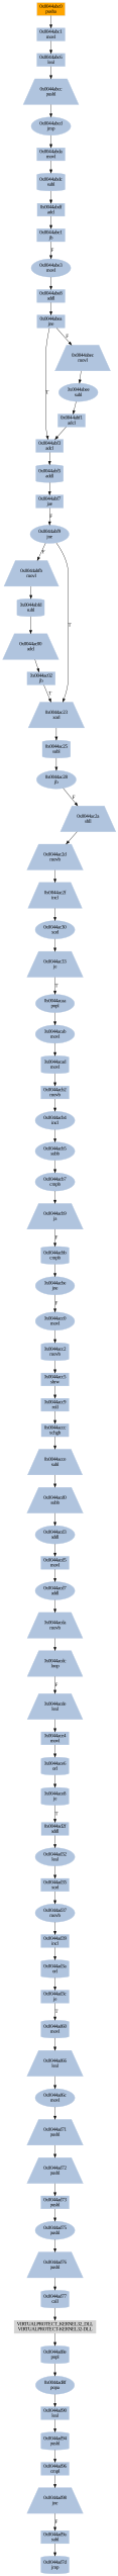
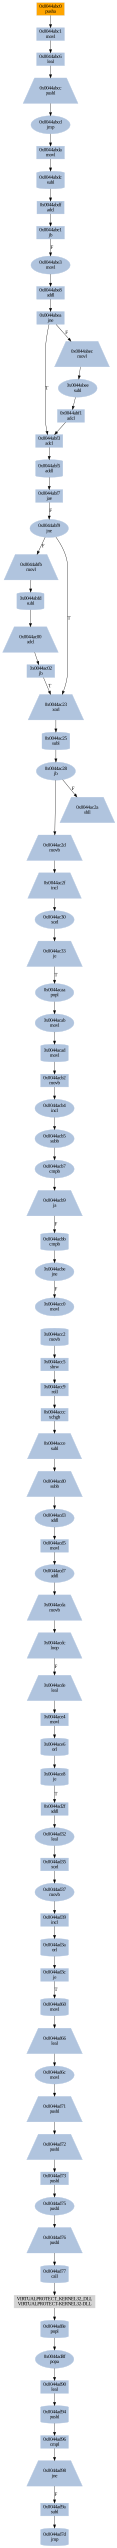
  strict digraph {
    fontname="Liberation Serif"
    node [color=lightsteelblue fillcolor=lightsteelblue fontname="Liberation Serif" shape=box style=filled]
    edge [color="#000000" fontname="Liberation Serif"]
    n1 [label="0x0044ad96\ncmpl"]
    n2 [label="0x0044ad98\njne" shape=trapezium]
    n3 [label="0x0044ad9a\nsubl"]
    n4 [label="0x0044ad7d\njmp" shape=cylinder]
    n5 [label="0x0044abc1\nmovl"]
    n6 [label="0x0044abc6\nleal"]
    n7 [label="0x0044abcc\npushl" shape=trapezium]
    n8 [label="0x0044abcd\njmp" shape=ellipse]
    n9 [label="0x0044ac2d\nmovb" shape=trapezium]
    n10 [label="0x0044ac2f\nincl" shape=trapezium]
    n11 [label="0x0044ac30\nxorl" shape=ellipse]
    n12 [label="0x0044ac33\nje" shape=trapezium]
    n13 [label="0x0044ad39\nincl"]
    n14 [label="0x0044ad3a\norl" shape=cylinder]
    n15 [label="0x0044ad3c\nje"]
    n16 [label="0x0044ad60\nmovl" shape=cylinder]
    n17 [label="0x0044ad71\npushl" shape=trapezium]
    n18 [label="0x0044ad72\npushl" shape=trapezium]
    n19 [label="0x0044ad73\npushl"]
    n20 [label="0x0044ad75\npushl" shape=ellipse]
    n21 [label="0x0044acaa\npopl" shape=ellipse]
    n22 [label="0x0044acab\nmovl" shape=ellipse]
    n23 [label="0x0044acad\nmovl" shape=cylinder]
    n24 [label="0x0044acb2\nmovb"]
    n25 [label="0x0044acb4\nincl" shape=ellipse]
    n26 [label="0x0044abea\njne"]
    n27 [label="0x0044abf3\nadcl"]
    n28 [label="0x0044abec\nmovl" shape=trapezium]
    n29 [label="0x0044abf5\naddl" shape=cylinder]
    n30 [label="0x0044abee\nsubl" shape=ellipse]
    n31 [label="0x0044abf7\njae"]
    n32 [label="0x0044abf1\nadcl"]
    n33 [label="0x0044acd7\naddl" shape=ellipse]
    n34 [label="0x0044acda\nmovb" shape=trapezium]
    n35 [label="0x0044acdc\nloop" shape=trapezium]
    n36 [label="0x0044acde\nleal" shape=trapezium]
    n37 [label="0x0044abf9\njne" shape=ellipse]
    n38 [label="0x0044abfb\nmovl" shape=trapezium]
    n39 [label="0x0044ac23\nxorl" shape=trapezium]
    n40 [label="0x0044ad2f\naddl"]
    n41 [label="0x0044ad32\nleal" shape=ellipse]
    n42 [label="0x0044ad35\nxorl"]
    n43 [label="0x0044ad37\nmovb" shape=ellipse]
    n44 [label="0x0044abda\nmovl"]
    n45 [label="0x0044abdc\nsubl" shape=cylinder]
    n46 [label="0x0044ac2a\nshll" shape=trapezium]
    n47 [label="0x0044abfd\nsubl" shape=cylinder]
    n48 [label="0x0044ac25\nsubl" shape=cylinder]
    n49 [label="0x0044ac00\nadcl" shape=trapezium]
    n50 [label="0x0044ac28\njb" shape=ellipse]
    n51 [label="0x0044acb7\ncmpb" shape=ellipse]
    n52 [label="0x0044acb9\nja" shape=trapezium]
    n53 [label="0x0044acbb\ncmpb" shape=cylinder]
    n54 [label="0x0044acbe\njne" shape=ellipse]
    n55 [label="0x0044ac02\njb"]
    n56 [label="0x0044ad8f\npopa" shape=ellipse]
    n57 [label="0x0044ad90\nleal"]
    n58 [label="0x0044ad94\npushl" shape=cylinder]
    n59 [label="0x0044ad6c\nmovl" shape=ellipse]
    n60 [label="0x0044abe8\naddl"]
    n61 [label="0x0044ace4\nmovl"]
    n62 [label="0x0044ace6\norl" shape=cylinder]
    n63 [label="0x0044acc0\nmovl" shape=ellipse]
    n64 [label="0x0044acc2\nmovb" shape=cylinder]
    n65 [label="0x0044acc5\nshrw"]
    n66 [label="0x0044acc9\nroll"]
    n67 [label="0x0044accc\nxchgb"]
    n68 [label="0x0044acce\nsubl" shape=trapezium]
    n69 [label="0x0044acd0\nsubb" shape=trapezium]
    n70 [label="0x0044acd3\naddl" shape=ellipse]
    n71 [label="0x0044abdf\nadcl"]
    n72 [label="0x0044ad66\nleal" shape=trapezium]
    n73 [label="0x0044ace8\nje" shape=cylinder]
    n74 [label="0x0044acb5\nsubb" shape=ellipse]
    n75 [label="0x0044ad76\npushl" shape=trapezium]
    n76 [label="0x0044acd5\nmovl"]
    n77 [label="0x0044abe1\njb"]
    n78 [label="0x0044abe3\nmovl" shape=ellipse]
    n79 [color=lightgrey fillcolor=orange label="0x0044abc0\npusha"]
    n80 [label="0x0044ad77\ncall" shape=cylinder]
    n81 [color=lightgrey fillcolor=lightgrey label="VIRTUALPROTECT_KERNEL32_DLL\nVIRTUALPROTECT-KERNEL32-DLL"]
    n82 [label="0x0044ad8e\npopl" shape=cylinder]
    n1 -> n2
    n2 -> n3 [label=F]
    n3 -> n4
    n5 -> n6
    n6 -> n7
    n7 -> n8
    n8 -> n44
    n9 -> n10
    n10 -> n11
    n11 -> n12
    n12 -> n21 [label=T]
    n13 -> n14
    n14 -> n15
    n15 -> n16 [label=T]
    n16 -> n72
    n17 -> n18
    n18 -> n19
    n19 -> n20
    n20 -> n75
    n21 -> n22
    n22 -> n23
    n23 -> n24
    n24 -> n25
    n25 -> n74
    n26 -> n27 [label=T]
    n26 -> n28 [label=F]
    n27 -> n29
    n28 -> n30
    n29 -> n31
    n30 -> n32
    n31 -> n37 [label=F]
    n32 -> n27
    n33 -> n34
    n34 -> n35
    n35 -> n36 [label=F]
    n36 -> n61
    n37 -> n38 [label=F]
    n37 -> n39 [label=T]
    n38 -> n47
    n39 -> n48
    n40 -> n41
    n41 -> n42
    n42 -> n43
    n43 -> n13
    n44 -> n45
    n45 -> n71
-   n46 -> n9
+   n50 -> n9
    n47 -> n49
    n48 -> n50
    n49 -> n55
    n50 -> n46 [label=F]
    n51 -> n52
    n52 -> n53 [label=F]
    n53 -> n54
    n54 -> n63 [label=F]
    n55 -> n39 [label=T]
    n56 -> n57
    n57 -> n58
    n58 -> n1
    n59 -> n17
    n60 -> n26
    n61 -> n62
    n62 -> n73
-   n63 -> n64
    n64 -> n65
    n65 -> n66
    n66 -> n67
    n67 -> n68
    n68 -> n69
    n69 -> n70
    n70 -> n76
    n71 -> n77
    n72 -> n59
    n73 -> n40 [label=T]
    n74 -> n51
    n75 -> n80
    n76 -> n33
    n77 -> n78 [label=F]
    n78 -> n60
    n79 -> n5
    n80 -> n81
    n81 -> n82
    n82 -> n56
  }
